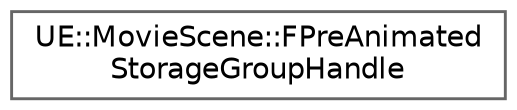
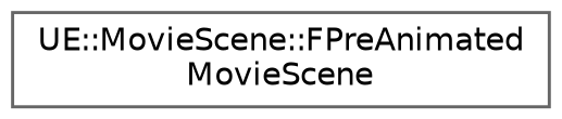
  digraph {
    rankdir=LR
-   n1 [color=grey40 fillcolor=white fontname=Helvetica fontsize=10 height=0.2 label="UE::MovieScene::FPreAnimated\lStorageGroupHandle" shape=box style=filled width=0.4]
+   n1 [color=grey40 fillcolor=white fontname=Helvetica fontsize=10 height=0.2 label="UE::MovieScene::FPreAnimated\lMovieScene" shape=box style=filled width=0.4]
  }
